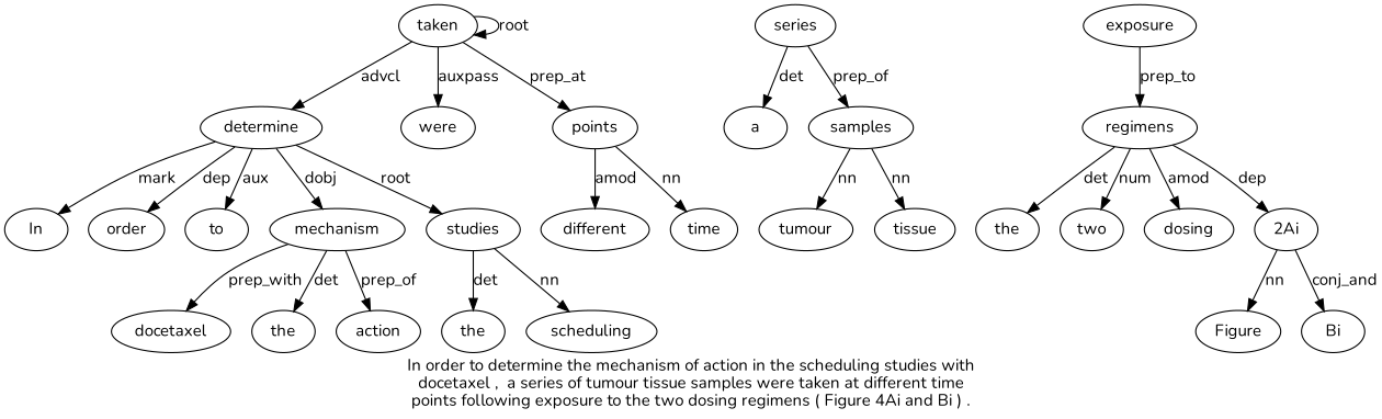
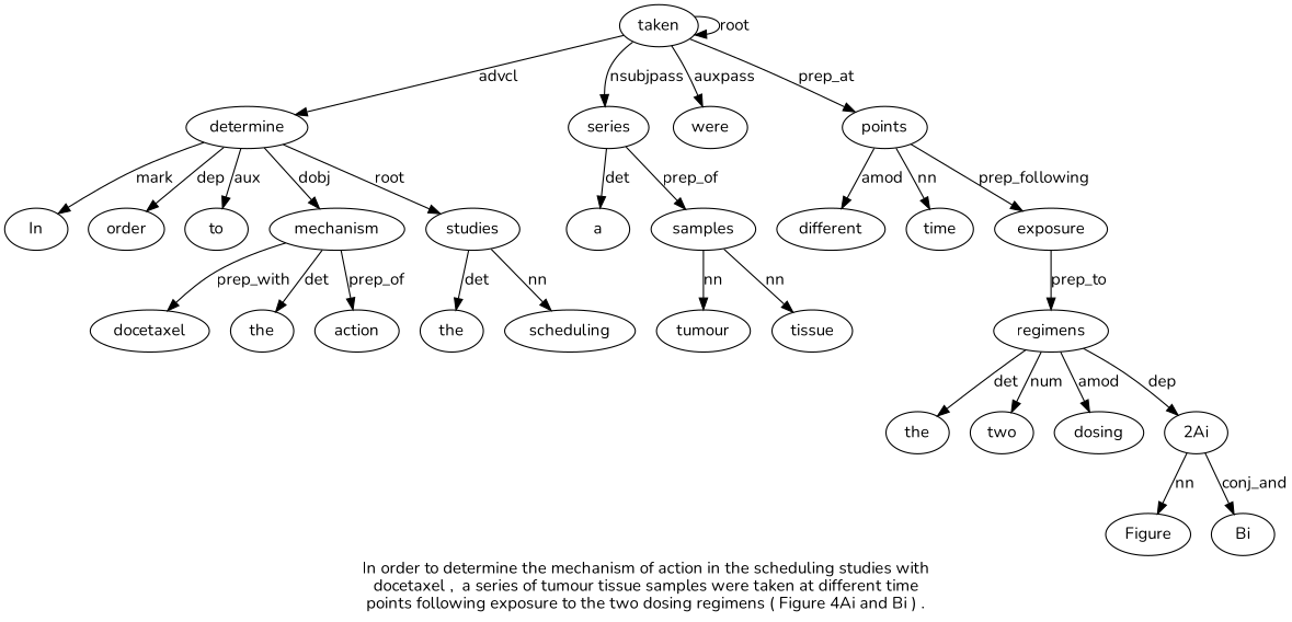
  digraph {
    fontname=Nunito
    label="In order to determine the mechanism of action in the scheduling studies with\ndocetaxel ,  a series of tumour tissue samples were taken at different time\npoints following exposure to the two dosing regimens ( Figure 4Ai and Bi ) ."
    node [fillcolor=white fontname=Nunito style=filled]
    edge [fontname=Nunito]
    n1 [label=determine]
    n2 [label=In]
    n3 [label=order]
    n4 [label=to]
    n5 [label=mechanism]
    n6 [label=studies]
    n7 [label=docetaxel]
    n8 [label=the]
    n9 [label=action]
    n10 [label=the]
    n11 [label=scheduling]
    n12 [label=taken]
    n13 [label=series]
    n14 [label=were]
    n15 [label=points]
    n16 [label=a]
    n17 [label=samples]
    n18 [label=different]
    n19 [label=time]
    n20 [label=exposure]
    n21 [label=tumour]
    n22 [label=tissue]
    n23 [label=regimens]
    n24 [label=the]
    n25 [label=two]
    n26 [label=dosing]
    n27 [label="2Ai"]
    n28 [label=Figure]
    n29 [label=Bi]
    n1 -> n2 [label=mark]
    n1 -> n3 [label=dep]
    n1 -> n4 [label=aux]
    n1 -> n5 [label=dobj]
    n1 -> n6 [label=root]
    n5 -> n7 [label=prep_with]
    n5 -> n8 [label=det]
    n5 -> n9 [label=prep_of]
    n6 -> n10 [label=det]
    n6 -> n11 [label=nn]
    n12 -> n1 [label=advcl]
    n12 -> n12 [label=root]
+   n12 -> n13 [label=nsubjpass]
    n12 -> n14 [label=auxpass]
    n12 -> n15 [label=prep_at]
    n13 -> n16 [label=det]
    n13 -> n17 [label=prep_of]
    n15 -> n18 [label=amod]
    n15 -> n19 [label=nn]
+   n15 -> n20 [label=prep_following]
    n17 -> n21 [label=nn]
    n17 -> n22 [label=nn]
    n20 -> n23 [label=prep_to]
    n23 -> n24 [label=det]
    n23 -> n25 [label=num]
    n23 -> n26 [label=amod]
    n23 -> n27 [label=dep]
    n27 -> n28 [label=nn]
    n27 -> n29 [label=conj_and]
  }
